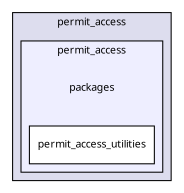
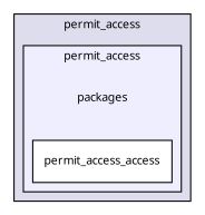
  digraph {
    compound=true
    rankdir=LR
    node [fontname="FreeSans.ttf" fontsize=10]
    n1 [label=packages shape=plaintext]
-   n2 [color=black fillcolor=white label=permit_access_utilities shape=box style=filled]
+   n2 [color=black fillcolor=white label=permit_access_access shape=box style=filled]
    subgraph cluster_1 {
      bgcolor="#ddddee"
      fontname="FreeSans.ttf"
      fontsize=10
      label=permit_access
      pencolor=black
      subgraph cluster_2 {
        bgcolor="#eeeeff"
        fontname="FreeSans.ttf"
        fontsize=10
        pencolor=black
        n1
        n2
      }
    }
  }
